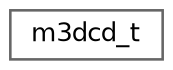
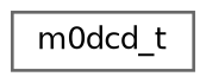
  digraph {
    rankdir=LR
-   n1 [color=grey40 fillcolor=white fontname=Helvetica fontsize=10 height=0.2 label=m3dcd_t shape=box style=filled width=0.4]
+   n1 [color=grey40 fillcolor=white fontname=Helvetica fontsize=10 height=0.2 label=m0dcd_t shape=box style=filled width=0.4]
  }
